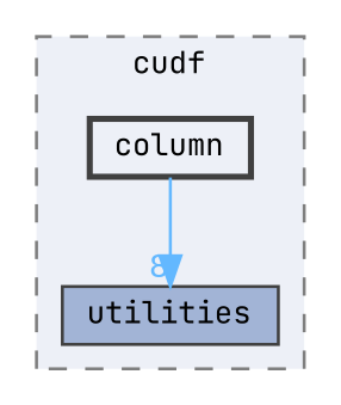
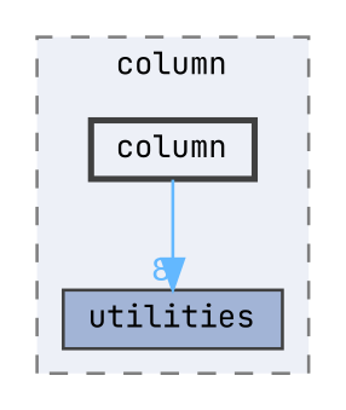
  digraph {
    compound=true
    fontname="JetBrains Mono"
    node [color=grey25 fontname="JetBrains Mono" fontsize=10 shape=box]
    n1 [fillcolor="#a2b4d6" height=0.2 label=utilities style=filled width=0.4]
    n2 [fillcolor="#edf0f7" height=0.2 label=column style="filled,bold" width=0.4]
    subgraph cluster_1 {
      bgcolor="#edf0f7"
      fontsize=10
-     label=cudf
+     label=column
      pencolor=grey50
      style="filled,dashed"
      n1
      n2
    }
    n2 -> n1 [color=steelblue1 fontcolor=steelblue1 fontname="JetBrains Mono" fontsize=10 headlabel=8 labeldistance=1.5 labelfontname=Helvetica labelfontsize=10]
  }
